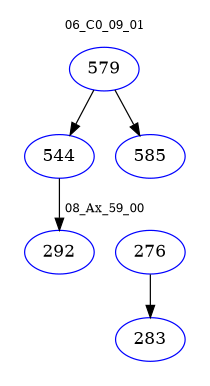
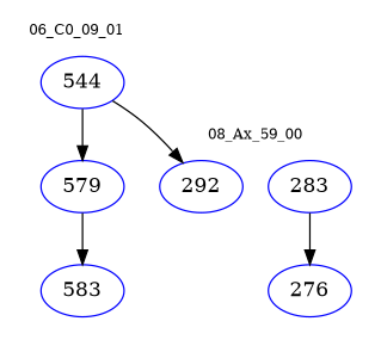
  digraph {
    node [color=blue]
    edge [color=black]
    n1 [label=283]
    n2 [label=276]
    n3 [label=292]
    n4 [label=579]
    n5 [label=544]
-   n6 [label=585]
+   n6 [label=583]
    subgraph cluster_1 {
      color=white
      fontsize=10
      label="08_Ax_59_00"
      n1
      n2
      n3
    }
    subgraph cluster_2 {
      color=white
      fontsize=10
      label="06_C0_09_01"
      n4
      n5
      n6
    }
-   n2 -> n1
-   n4 -> n5
+   n1 -> n2
+   n5 -> n4
    n4 -> n6
    n5 -> n3
  }
